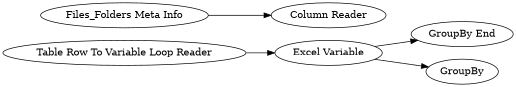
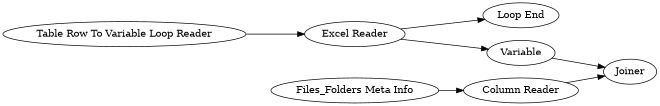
  digraph {
    rankdir=LR
    n1 [label="Table Row To Variable Loop Reader"]
-   n2 [label="Excel Variable"]
-   n3 [label="GroupBy End"]
-   n4 [label=GroupBy]
+   n2 [label="Excel Reader"]
+   n3 [label="Loop End"]
+   n4 [label=Variable]
    n5 [label="Files_Folders Meta Info"]
    n6 [label="Column Reader"]
+   n7 [label=Joiner]
    n1 -> n2
    n2 -> n3
    n2 -> n4
+   n4 -> n7
    n5 -> n6
+   n6 -> n7
  }
